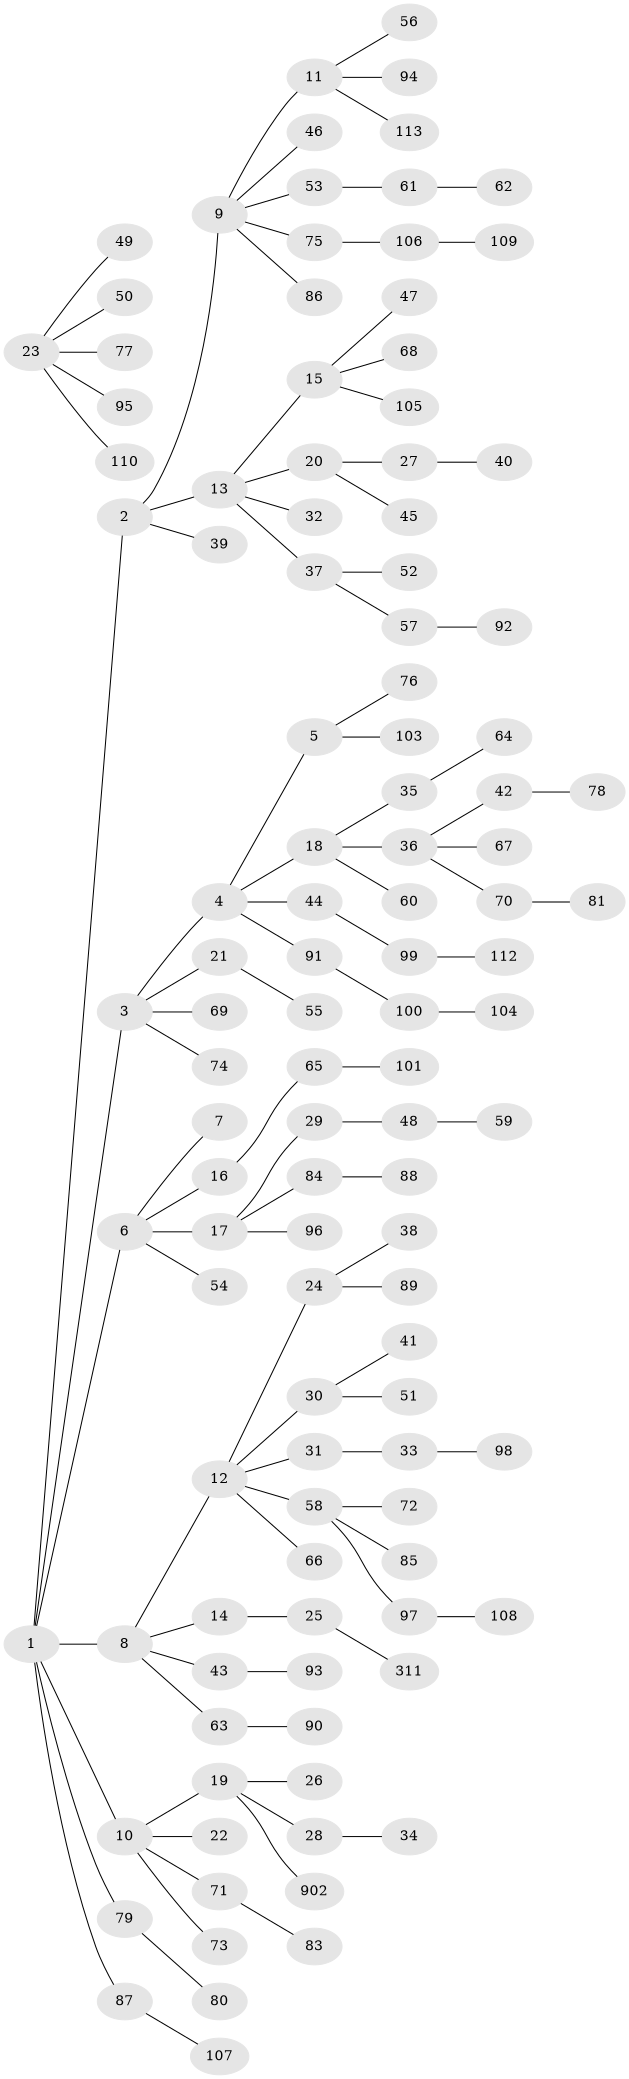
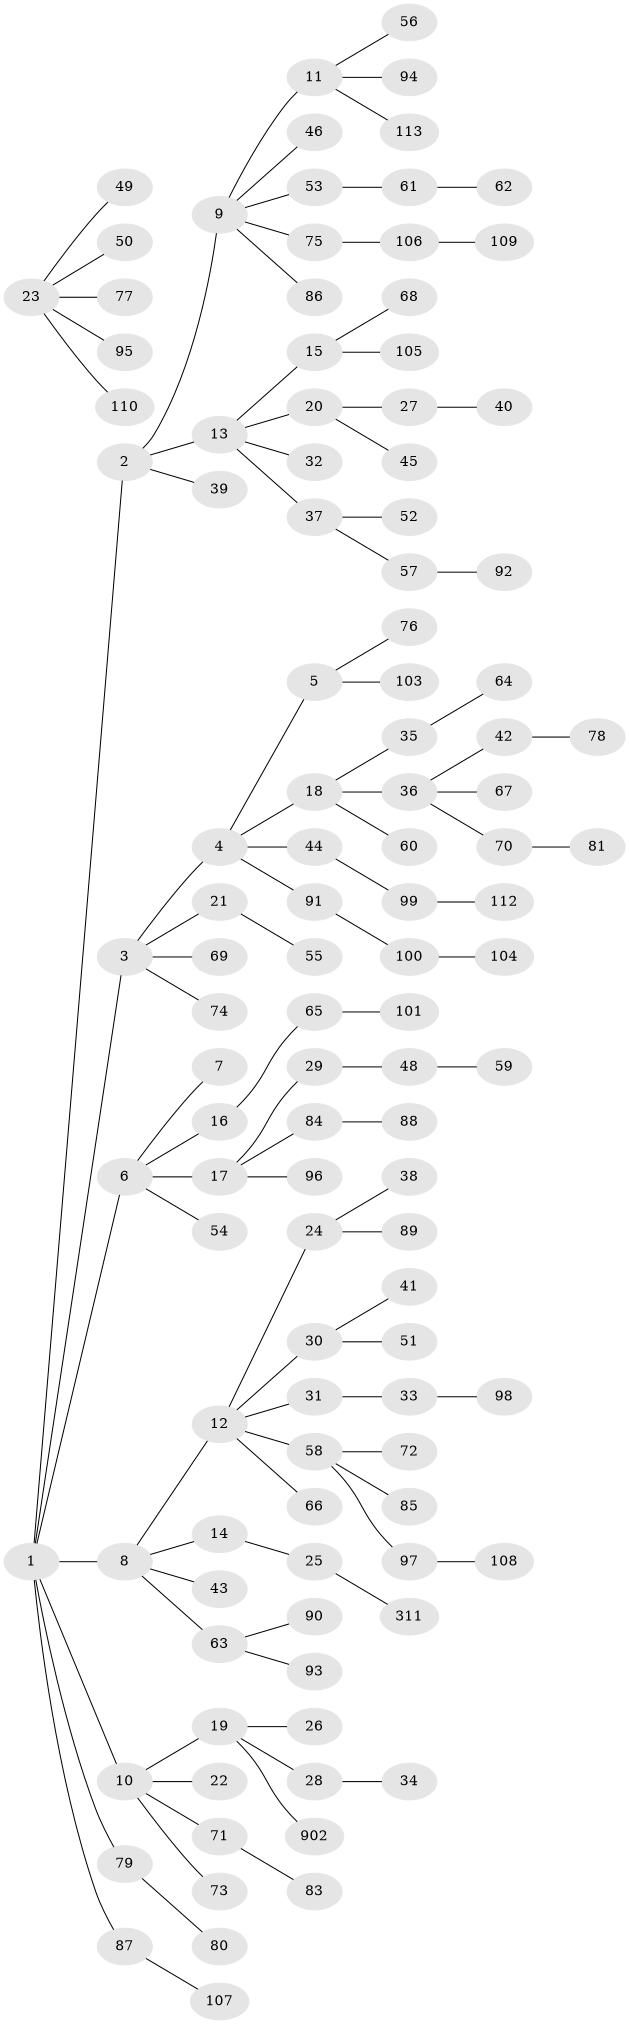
  graph {
    rankdir=LR
    node [color=gray90 style=filled]
    1
    2
    3
    6
    8
    10
    79
    87
    9
    13
    39
    4
    21
    69
    74
    7
    16
    17
    54
    12
    14
    43
    63
    19
    22
    71
    73
    80
    107
    11
    46
    53
    75
    86
    15
    20
    32
    37
    5
    18
    44
    91
    55
    76
    103
    35
    36
    60
    99
    100
    65
    29
    84
    96
    24
    30
    31
    58
    66
    25
    90
    93
    56
    94
    113
    61
    106
    26
    28
    n70 [label=902]
    83
    38
    89
    41
    51
    33
    72
    85
    97
-   47
    68
    105
    27
    45
    52
    57
    n87 [label=311]
    23
    49
    50
    77
    95
    110
    101
    48
    88
    64
    42
    67
    70
    34
    40
    59
    98
    78
    81
    92
    112
    62
    108
    109
    104
    1 -- 2
    1 -- 3
    1 -- 6
    1 -- 8
    1 -- 10
    1 -- 79
    1 -- 87
    2 -- 9
    2 -- 13
    2 -- 39
    3 -- 4
    3 -- 21
    3 -- 69
    3 -- 74
    6 -- 7
    6 -- 16
    6 -- 17
    6 -- 54
    8 -- 12
    8 -- 14
    8 -- 43
    8 -- 63
    10 -- 19
    10 -- 22
    10 -- 71
    10 -- 73
    79 -- 80
    87 -- 107
    9 -- 11
    9 -- 46
    9 -- 53
    9 -- 75
    9 -- 86
    13 -- 15
    13 -- 20
    13 -- 32
    13 -- 37
    4 -- 5
    4 -- 18
    4 -- 44
    4 -- 91
    21 -- 55
    16 -- 65
    17 -- 29
    17 -- 84
    17 -- 96
    12 -- 24
    12 -- 30
    12 -- 31
    12 -- 58
    12 -- 66
    14 -- 25
    63 -- 90
-   43 -- 93
+   63 -- 93
    19 -- 26
    19 -- 28
    19 -- n70
    71 -- 83
    11 -- 56
    11 -- 94
    11 -- 113
    53 -- 61
    75 -- 106
-   15 -- 47
    15 -- 68
    15 -- 105
    20 -- 27
    20 -- 45
    37 -- 52
    37 -- 57
    5 -- 76
    5 -- 103
    18 -- 35
    18 -- 36
    18 -- 60
    44 -- 99
    91 -- 100
    35 -- 64
    36 -- 42
    36 -- 67
    36 -- 70
    99 -- 112
    100 -- 104
    65 -- 101
    29 -- 48
    84 -- 88
    24 -- 38
    24 -- 89
    30 -- 41
    30 -- 51
    31 -- 33
    58 -- 72
    58 -- 85
    58 -- 97
    25 -- n87
    61 -- 62
    106 -- 109
    28 -- 34
    33 -- 98
    97 -- 108
    27 -- 40
    57 -- 92
    23 -- 49
    23 -- 50
    23 -- 77
    23 -- 95
    23 -- 110
    48 -- 59
    42 -- 78
    70 -- 81
  }
